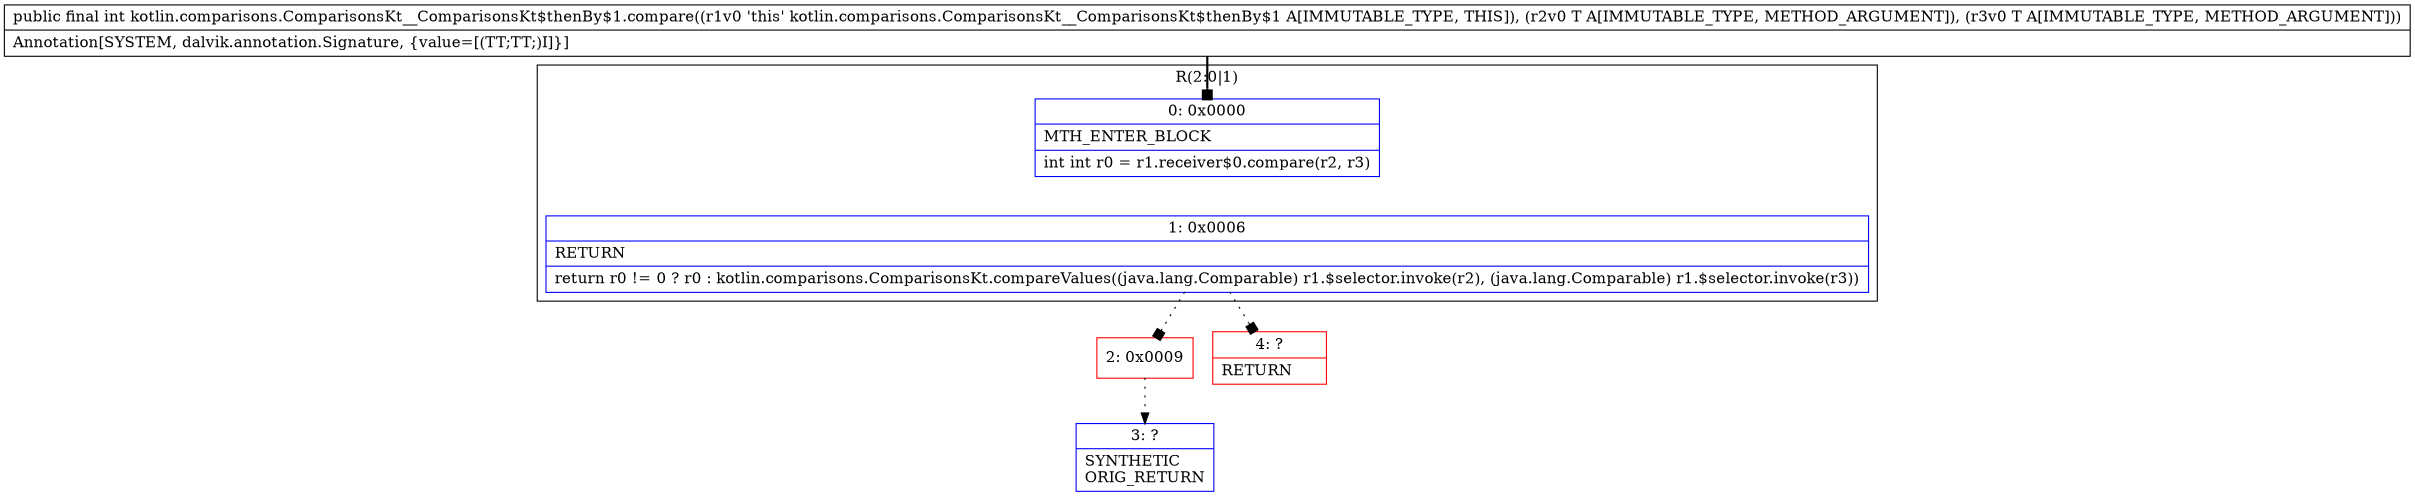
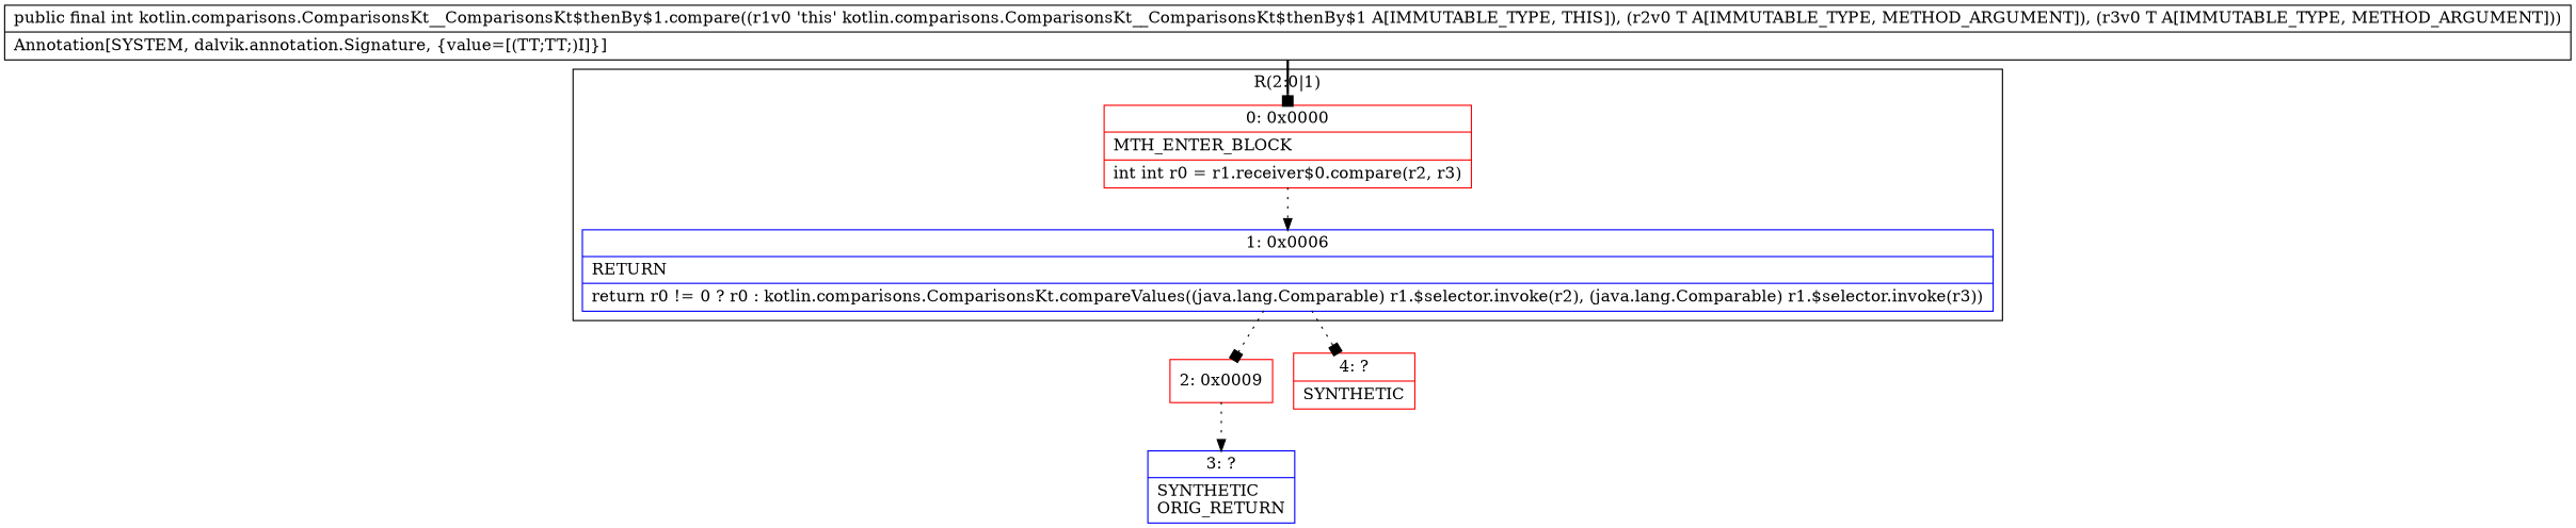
  digraph {
    node [color=blue shape=record]
    edge [arrowhead=box style=dotted]
-   n1 [label="{0\:\ 0x0000|MTH_ENTER_BLOCK\l|int int r0 = r1.receiver$0.compare(r2, r3)\l}"]
+   n1 [color=red label="{0\:\ 0x0000|MTH_ENTER_BLOCK\l|int int r0 = r1.receiver$0.compare(r2, r3)\l}"]
    n2 [label="{1\:\ 0x0006|RETURN\l|return r0 != 0 ? r0 : kotlin.comparisons.ComparisonsKt.compareValues((java.lang.Comparable) r1.$selector.invoke(r2), (java.lang.Comparable) r1.$selector.invoke(r3))\l}"]
    n3 [color=red label="{2\:\ 0x0009}"]
-   n4 [color=red label="{4\:\ ?|RETURN\l}"]
+   n4 [color=red label="{4\:\ ?|SYNTHETIC\l}"]
    n5 [label="{3\:\ ?|SYNTHETIC\lORIG_RETURN\l}"]
    n6 [label="{public final int kotlin.comparisons.ComparisonsKt__ComparisonsKt$thenBy$1.compare((r1v0 'this' kotlin.comparisons.ComparisonsKt__ComparisonsKt$thenBy$1 A[IMMUTABLE_TYPE, THIS]), (r2v0 T A[IMMUTABLE_TYPE, METHOD_ARGUMENT]), (r3v0 T A[IMMUTABLE_TYPE, METHOD_ARGUMENT]))  | Annotation[SYSTEM, dalvik.annotation.Signature, \{value=[(TT;TT;)I]\}]\l}" color=""]
    subgraph cluster_1 {
      label="R(2:0|1)"
      n1
      n2
    }
+   n1 -> n2 [arrowhead=normal]
    n2 -> n3
    n2 -> n4
    n3 -> n5 [arrowhead=normal]
    n6 -> n1 [style=bold]
  }
